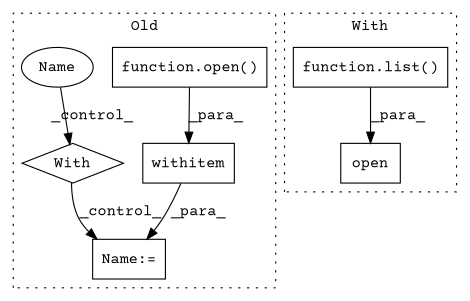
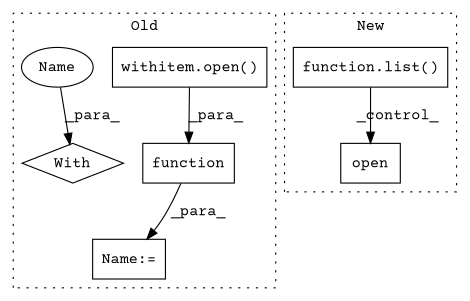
  digraph {
    fontname="Courier Prime"
    node [a=75 fontname="Courier Prime" shape=box]
    edge [fontname="Courier Prime"]
-   n1 [l="5,19" label="function.open()" s="2582,2597"]
+   n1 [l="5,19" label="withitem.open()" s="2582,2597"]
    n2 [a=68 l=3 label="Name:=" s=2636]
    n3 [a=39 l="5,45" label=With s="2577,2586" shape=diamond]
    n4 [a=87 l=1 label=Name s=2620 shape=ellipse]
-   n5 [a=49 l=4 label=withitem s=2582]
+   n5 [a=49 l=4 label=function s=2582]
    n6 [l="5,1" label="function.list()" s="2665,2688"]
    n7 [a=93 l=7 label=open s=2788]
    subgraph cluster_1 {
      label=Old
      style=dotted
      n1
      n2
      n3
      n4
      n5
    }
    subgraph cluster_2 {
-     label=With
+     label=New
      style=dotted
      n6
      n7
    }
    n1 -> n5 [label=_para_]
-   n3 -> n2 [label=_control_]
-   n4 -> n3 [label=_control_]
+   n4 -> n3 [label=_para_]
    n5 -> n2 [label=_para_]
-   n6 -> n7 [label=_para_]
+   n6 -> n7 [label=_control_]
  }
